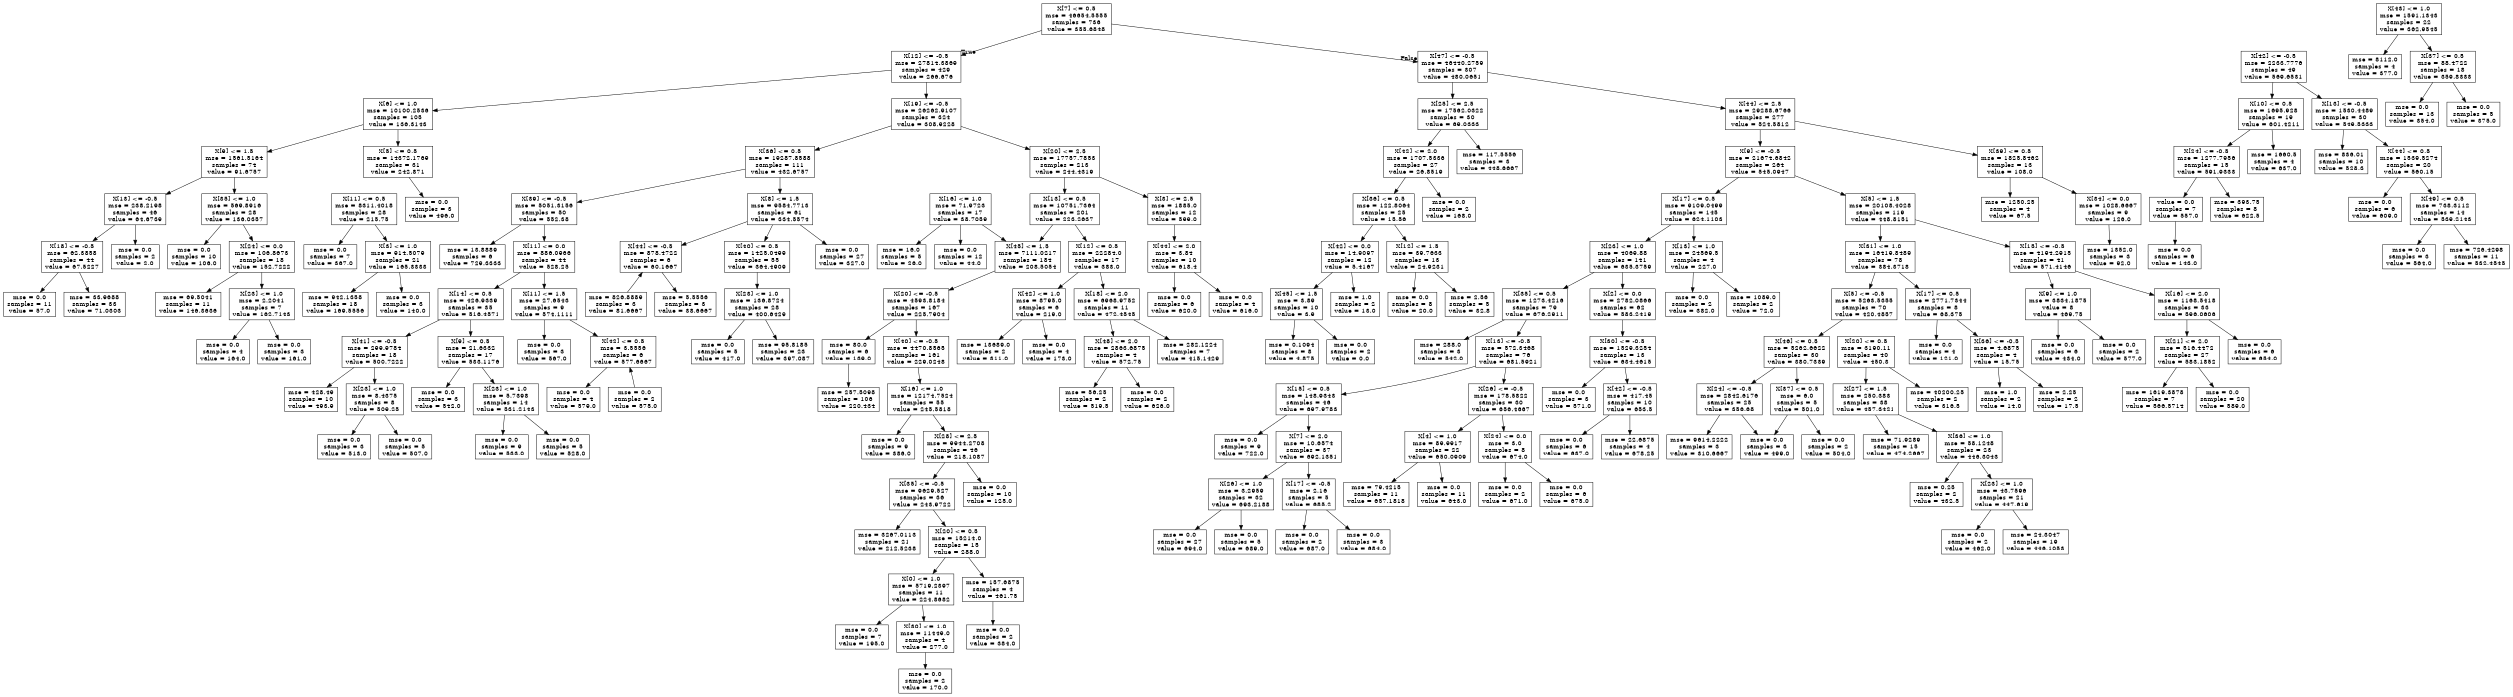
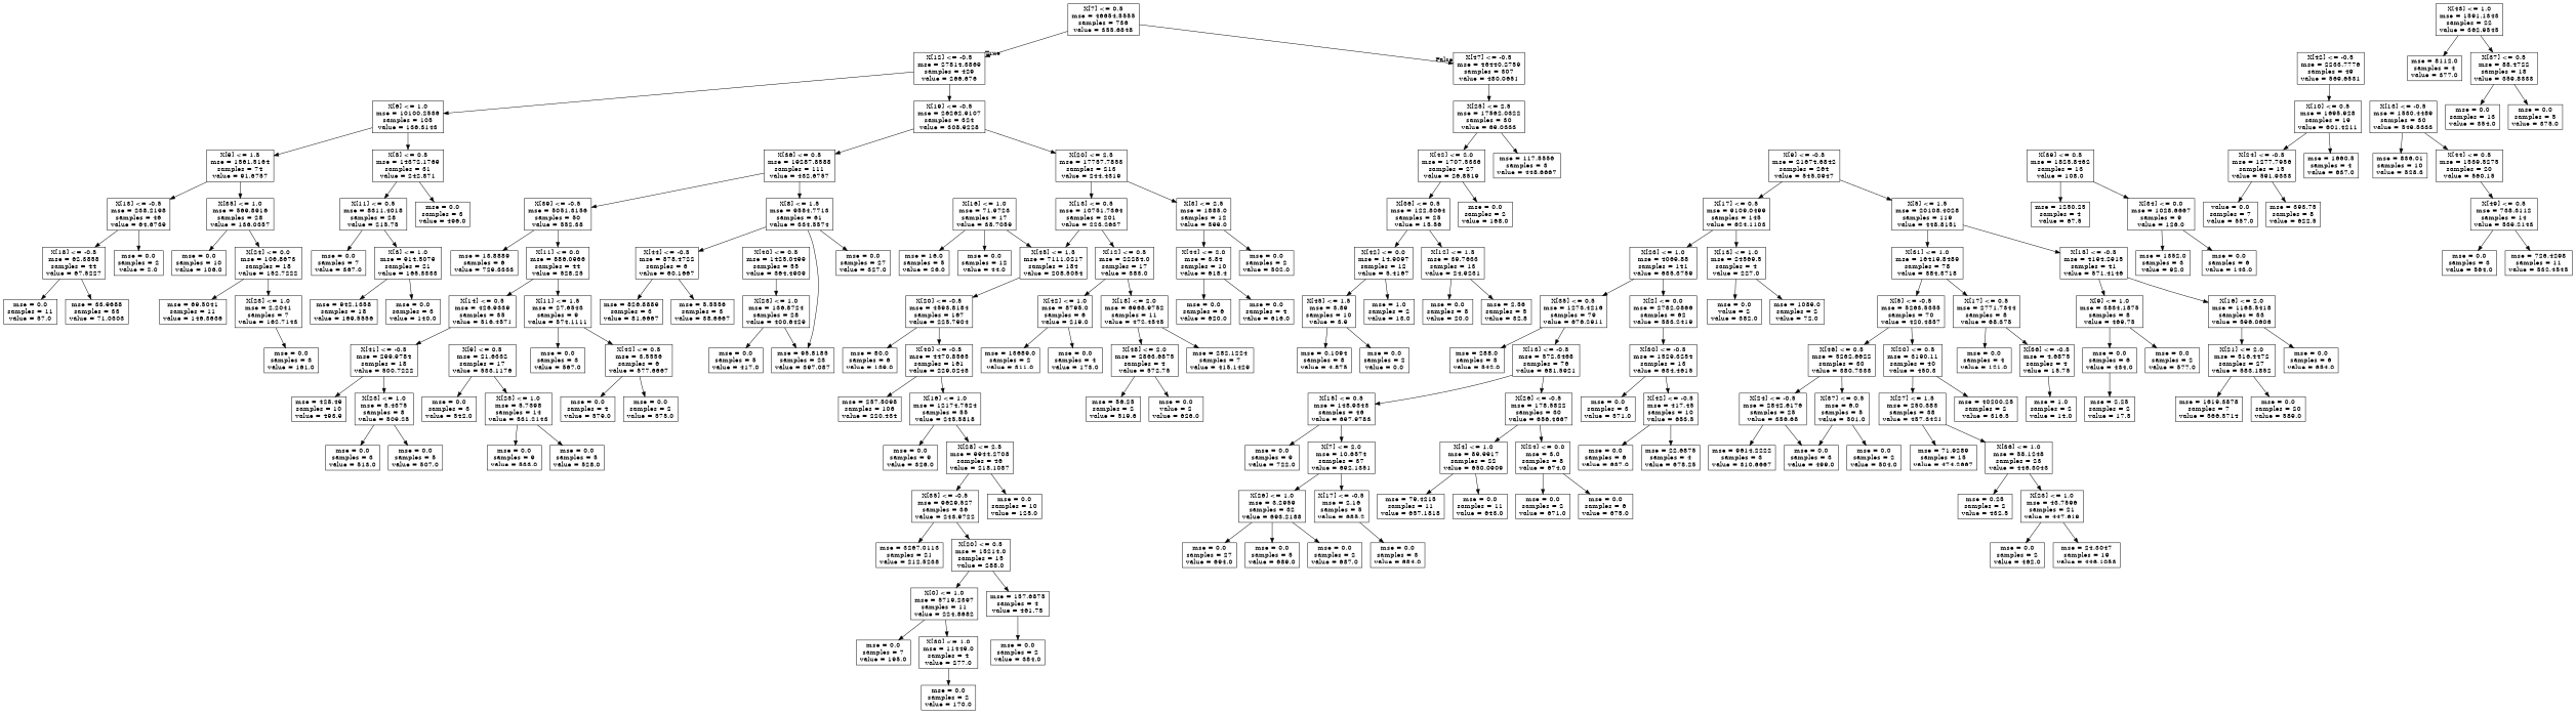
  digraph {
    node [shape=box]
    n1 [label="X[7] <= 0.5\nmse = 46654.5555\nsamples = 736\nvalue = 355.6848"]
    n2 [label="X[12] <= -0.5\nmse = 27814.3869\nsamples = 429\nvalue = 266.676"]
    n3 [label="X[47] <= -0.5\nmse = 46440.2759\nsamples = 307\nvalue = 480.0651"]
    n4 [label="X[6] <= 1.0\nmse = 10100.2536\nsamples = 105\nvalue = 136.3143"]
    n5 [label="X[19] <= -0.5\nmse = 26262.9107\nsamples = 324\nvalue = 308.9228"]
    n6 [label="X[25] <= 2.5\nmse = 17562.0322\nsamples = 30\nvalue = 69.0333"]
-   n7 [label="X[44] <= 2.5\nmse = 29288.6766\nsamples = 277\nvalue = 524.5812"]
    n8 [label="X[9] <= 1.5\nmse = 1561.5164\nsamples = 74\nvalue = 91.6757"]
    n9 [label="X[5] <= 0.5\nmse = 14372.1769\nsamples = 31\nvalue = 242.871"]
    n10 [label="X[36] <= 0.5\nmse = 19287.8588\nsamples = 111\nvalue = 432.6757"]
    n11 [label="X[20] <= 2.5\nmse = 17757.7853\nsamples = 213\nvalue = 244.4319"]
    n12 [label="X[13] <= -0.5\nmse = 238.2198\nsamples = 46\nvalue = 64.6739"]
    n13 [label="X[35] <= 1.0\nmse = 569.8916\nsamples = 28\nvalue = 136.0357"]
    n14 [label="X[11] <= 0.5\nmse = 8311.4018\nsamples = 28\nvalue = 215.75"]
    n15 [label="mse = 0.0\nsamples = 3\nvalue = 496.0"]
    n16 [label="X[18] <= -0.5\nmse = 62.3858\nsamples = 44\nvalue = 67.5227"]
    n17 [label="mse = 0.0\nsamples = 2\nvalue = 2.0"]
    n18 [label="mse = 0.0\nsamples = 10\nvalue = 106.0"]
    n19 [label="X[24] <= 0.0\nmse = 106.8673\nsamples = 18\nvalue = 152.7222"]
    n20 [label="mse = 0.0\nsamples = 11\nvalue = 57.0"]
    n21 [label="mse = 33.9688\nsamples = 33\nvalue = 71.0303"]
    n22 [label="mse = 69.5041\nsamples = 11\nvalue = 146.3636"]
    n23 [label="X[23] <= 1.0\nmse = 2.2041\nsamples = 7\nvalue = 162.7143"]
-   n24 [label="mse = 0.0\nsamples = 4\nvalue = 164.0"]
    n25 [label="mse = 0.0\nsamples = 3\nvalue = 161.0"]
    n26 [label="mse = 0.0\nsamples = 7\nvalue = 367.0"]
    n27 [label="X[3] <= 1.0\nmse = 914.5079\nsamples = 21\nvalue = 165.3333"]
    n28 [label="mse = 942.1358\nsamples = 18\nvalue = 169.5556"]
    n29 [label="mse = 0.0\nsamples = 3\nvalue = 140.0"]
    n30 [label="X[39] <= -0.5\nmse = 5051.3156\nsamples = 50\nvalue = 552.38"]
    n31 [label="X[8] <= 1.5\nmse = 9584.7713\nsamples = 61\nvalue = 334.5574"]
    n32 [label="X[13] <= 0.5\nmse = 10751.7364\nsamples = 201\nvalue = 223.2637"]
    n33 [label="X[3] <= 2.5\nmse = 1885.0\nsamples = 12\nvalue = 599.0"]
    n34 [label="mse = 13.8889\nsamples = 6\nvalue = 729.3333"]
    n35 [label="X[11] <= 0.0\nmse = 886.0966\nsamples = 44\nvalue = 528.25"]
    n36 [label="X[44] <= -0.5\nmse = 878.4722\nsamples = 6\nvalue = 60.1667"]
    n37 [label="X[40] <= 0.5\nmse = 1425.0499\nsamples = 55\nvalue = 364.4909"]
    n38 [label="mse = 0.0\nsamples = 27\nvalue = 327.0"]
    n39 [label="X[14] <= 0.5\nmse = 426.9339\nsamples = 35\nvalue = 516.4571"]
    n40 [label="X[11] <= 1.5\nmse = 27.6543\nsamples = 9\nvalue = 574.1111"]
    n41 [label="X[41] <= -0.5\nmse = 299.9784\nsamples = 18\nvalue = 500.7222"]
    n42 [label="X[9] <= 0.5\nmse = 21.6332\nsamples = 17\nvalue = 533.1176"]
    n43 [label="mse = 0.0\nsamples = 3\nvalue = 567.0"]
    n44 [label="X[42] <= 0.5\nmse = 3.5556\nsamples = 6\nvalue = 577.6667"]
    n45 [label="mse = 428.49\nsamples = 10\nvalue = 493.9"]
    n46 [label="X[23] <= 1.0\nmse = 8.4375\nsamples = 8\nvalue = 509.25"]
    n47 [label="mse = 0.0\nsamples = 3\nvalue = 542.0"]
    n48 [label="X[23] <= 1.0\nmse = 5.7398\nsamples = 14\nvalue = 531.2143"]
    n49 [label="mse = 0.0\nsamples = 3\nvalue = 513.0"]
    n50 [label="mse = 0.0\nsamples = 5\nvalue = 507.0"]
    n51 [label="mse = 0.0\nsamples = 9\nvalue = 533.0"]
    n52 [label="mse = 0.0\nsamples = 5\nvalue = 528.0"]
    n53 [label="mse = 0.0\nsamples = 4\nvalue = 579.0"]
    n54 [label="mse = 0.0\nsamples = 2\nvalue = 575.0"]
    n55 [label="mse = 826.8889\nsamples = 3\nvalue = 81.6667"]
    n56 [label="mse = 5.5556\nsamples = 3\nvalue = 38.6667"]
    n57 [label="X[23] <= 1.0\nmse = 136.8724\nsamples = 28\nvalue = 400.6429"]
    n58 [label="mse = 0.0\nsamples = 5\nvalue = 417.0"]
    n59 [label="mse = 95.8185\nsamples = 23\nvalue = 397.087"]
    n60 [label="X[45] <= 1.5\nmse = 7111.0217\nsamples = 184\nvalue = 208.5054"]
    n61 [label="X[12] <= 0.5\nmse = 22284.0\nsamples = 17\nvalue = 383.0"]
    n62 [label="X[44] <= 2.0\nmse = 3.84\nsamples = 10\nvalue = 618.4"]
+   n63 [label="mse = 0.0\nsamples = 2\nvalue = 502.0"]
    n64 [label="X[20] <= -0.5\nmse = 4593.8184\nsamples = 167\nvalue = 225.7904"]
    n65 [label="X[42] <= 1.0\nmse = 8795.0\nsamples = 6\nvalue = 219.0"]
    n66 [label="X[18] <= 2.0\nmse = 6968.9752\nsamples = 11\nvalue = 472.4545"]
    n67 [label="mse = 80.0\nsamples = 6\nvalue = 139.0"]
    n68 [label="X[40] <= -0.5\nmse = 4470.8565\nsamples = 161\nvalue = 229.0248"]
    n69 [label="X[16] <= 1.0\nmse = 71.9723\nsamples = 17\nvalue = 38.7059"]
    n70 [label="mse = 16.0\nsamples = 5\nvalue = 26.0"]
    n71 [label="mse = 0.0\nsamples = 12\nvalue = 44.0"]
    n72 [label="mse = 257.5098\nsamples = 106\nvalue = 220.434"]
    n73 [label="X[16] <= 1.0\nmse = 12174.7524\nsamples = 55\nvalue = 245.5818"]
-   n74 [label="mse = 0.0\nsamples = 9\nvalue = 386.0"]
+   n74 [label="mse = 0.0\nsamples = 9\nvalue = 326.0"]
    n75 [label="X[28] <= 2.5\nmse = 9944.2708\nsamples = 46\nvalue = 218.1087"]
    n76 [label="X[35] <= -0.5\nmse = 9629.527\nsamples = 36\nvalue = 243.9722"]
    n77 [label="mse = 0.0\nsamples = 10\nvalue = 125.0"]
    n78 [label="mse = 3267.0113\nsamples = 21\nvalue = 212.5238"]
    n79 [label="X[20] <= 0.5\nmse = 15214.0\nsamples = 15\nvalue = 288.0"]
    n80 [label="X[0] <= 1.0\nmse = 5719.2397\nsamples = 11\nvalue = 224.8682"]
    n81 [label="mse = 157.6875\nsamples = 4\nvalue = 461.75"]
    n82 [label="mse = 0.0\nsamples = 7\nvalue = 195.0"]
    n83 [label="X[30] <= 1.0\nmse = 11449.0\nsamples = 4\nvalue = 277.0"]
    n84 [label="mse = 0.0\nsamples = 2\nvalue = 384.0"]
    n85 [label="mse = 0.0\nsamples = 2\nvalue = 170.0"]
    n86 [label="mse = 13689.0\nsamples = 2\nvalue = 311.0"]
    n87 [label="mse = 0.0\nsamples = 4\nvalue = 173.0"]
    n88 [label="X[48] <= 2.0\nmse = 2863.6875\nsamples = 4\nvalue = 572.75"]
    n89 [label="mse = 282.1224\nsamples = 7\nvalue = 415.1429"]
-   n90 [label="mse = 56.25\nsamples = 2\nvalue = 519.5"]
-   n91 [label="mse = 0.0\nsamples = 2\nvalue = 626.0"]
+   n90 [label="mse = 56.25\nsamples = 2\nvalue = 519.6"]
+   n91 [label="mse = 0.0\nvalue = 2\nvalue = 626.0"]
    n92 [label="mse = 0.0\nsamples = 6\nvalue = 620.0"]
    n93 [label="mse = 0.0\nsamples = 4\nvalue = 616.0"]
    n94 [label="X[42] <= 2.0\nmse = 1707.5336\nsamples = 27\nvalue = 26.8519"]
    n95 [label="mse = 117.5556\nsamples = 3\nvalue = 448.6667"]
    n96 [label="X[9] <= -0.5\nmse = 21674.6842\nsamples = 264\nvalue = 545.0947"]
    n97 [label="X[39] <= 0.5\nmse = 1825.8462\nsamples = 13\nvalue = 108.0"]
    n98 [label="X[36] <= 0.5\nmse = 122.8064\nsamples = 25\nvalue = 15.56"]
    n99 [label="mse = 0.0\nsamples = 2\nvalue = 168.0"]
    n100 [label="X[42] <= 0.0\nmse = 14.9097\nsamples = 12\nvalue = 5.4167"]
    n101 [label="X[12] <= 1.5\nmse = 39.7633\nsamples = 13\nvalue = 24.9231"]
    n102 [label="X[45] <= 1.5\nmse = 3.89\nsamples = 10\nvalue = 3.9"]
    n103 [label="mse = 1.0\nsamples = 2\nvalue = 13.0"]
    n104 [label="mse = 0.0\nsamples = 8\nvalue = 20.0"]
    n105 [label="mse = 2.56\nsamples = 5\nvalue = 32.8"]
    n106 [label="mse = 0.1094\nsamples = 8\nvalue = 4.875"]
    n107 [label="mse = 0.0\nsamples = 2\nvalue = 0.0"]
    n108 [label="X[17] <= 0.5\nmse = 9109.0499\nsamples = 145\nvalue = 624.1103"]
    n109 [label="X[5] <= 1.5\nmse = 20108.4028\nsamples = 119\nvalue = 448.8151"]
    n110 [label="mse = 1250.25\nsamples = 4\nvalue = 67.5"]
    n111 [label="X[34] <= 0.0\nmse = 1028.6667\nsamples = 9\nvalue = 126.0"]
    n112 [label="X[23] <= 1.0\nmse = 4069.88\nsamples = 141\nvalue = 635.3759"]
    n113 [label="X[13] <= 1.0\nmse = 24569.5\nsamples = 4\nvalue = 227.0"]
    n114 [label="X[31] <= 1.0\nmse = 16419.8489\nsamples = 78\nvalue = 384.3718"]
    n115 [label="X[15] <= -0.5\nmse = 4194.2915\nsamples = 41\nvalue = 571.4146"]
    n116 [label="X[35] <= 0.5\nmse = 1273.4216\nsamples = 79\nvalue = 676.2911"]
    n117 [label="X[2] <= 0.0\nmse = 2782.0866\nsamples = 62\nvalue = 583.2419"]
-   n118 [label="mse = 0.0\nsamples = 2\nvalue = 382.0"]
+   n118 [label="mse = 0.0\nvalue = 2\nvalue = 382.0"]
    n119 [label="mse = 1089.0\nsamples = 2\nvalue = 72.0"]
    n120 [label="mse = 288.0\nsamples = 3\nvalue = 542.0"]
    n121 [label="X[13] <= -0.5\nmse = 572.3468\nsamples = 76\nvalue = 681.5921"]
    n122 [label="X[30] <= -0.5\nmse = 1529.3254\nsamples = 13\nvalue = 634.4615"]
    n123 [label="X[15] <= 0.5\nmse = 148.9343\nsamples = 46\nvalue = 697.9783"]
    n124 [label="X[26] <= -0.5\nmse = 178.5822\nsamples = 30\nvalue = 656.4667"]
    n125 [label="mse = 0.0\nsamples = 9\nvalue = 722.0"]
    n126 [label="X[7] <= 2.0\nmse = 10.6574\nsamples = 37\nvalue = 692.1351"]
    n127 [label="X[4] <= 1.0\nmse = 89.9917\nsamples = 22\nvalue = 650.0909"]
    n128 [label="X[24] <= 0.0\nmse = 3.0\nsamples = 8\nvalue = 674.0"]
    n129 [label="X[26] <= 1.0\nmse = 3.2959\nsamples = 32\nvalue = 693.2188"]
    n130 [label="X[17] <= -0.5\nmse = 2.16\nsamples = 5\nvalue = 685.2"]
    n131 [label="mse = 0.0\nsamples = 27\nvalue = 694.0"]
    n132 [label="mse = 0.0\nsamples = 5\nvalue = 689.0"]
    n133 [label="mse = 0.0\nsamples = 3\nvalue = 684.0"]
    n134 [label="mse = 0.0\nsamples = 2\nvalue = 687.0"]
    n135 [label="mse = 79.4215\nsamples = 11\nvalue = 657.1818"]
    n136 [label="mse = 0.0\nsamples = 11\nvalue = 643.0"]
    n137 [label="mse = 0.0\nsamples = 2\nvalue = 671.0"]
    n138 [label="mse = 0.0\nsamples = 6\nvalue = 675.0"]
    n139 [label="X[42] <= -0.5\nmse = 2233.7776\nsamples = 49\nvalue = 569.6531"]
    n140 [label="X[10] <= 0.5\nmse = 1695.928\nsamples = 19\nvalue = 601.4211"]
    n141 [label="X[13] <= -0.5\nmse = 1530.4489\nsamples = 30\nvalue = 549.5333"]
    n142 [label="mse = 0.0\nsamples = 3\nvalue = 571.0"]
    n143 [label="X[42] <= -0.5\nmse = 417.45\nsamples = 10\nvalue = 653.5"]
    n144 [label="mse = 1660.5\nsamples = 4\nvalue = 637.0"]
    n145 [label="X[24] <= -0.5\nmse = 1277.7956\nsamples = 15\nvalue = 591.9333"]
    n146 [label="mse = 836.01\nsamples = 10\nvalue = 528.3"]
-   n147 [label="X[44] <= 0.5\nmse = 1539.5274\nsamples = 20\nvalue = 560.15"]
+   n147 [label="X[44] <= 0.5\nmse = 1539.5275\nsamples = 20\nvalue = 560.15"]
    n148 [label="value = 0.0\nsamples = 7\nvalue = 557.0"]
    n149 [label="mse = 393.75\nsamples = 8\nvalue = 622.5"]
-   n150 [label="mse = 0.0\nsamples = 6\nvalue = 609.0"]
    n151 [label="X[49] <= 0.5\nmse = 738.3112\nsamples = 14\nvalue = 539.2143"]
    n152 [label="mse = 0.0\nsamples = 3\nvalue = 564.0"]
    n153 [label="mse = 726.4298\nsamples = 11\nvalue = 532.4545"]
    n154 [label="mse = 0.0\nsamples = 6\nvalue = 637.0"]
    n155 [label="mse = 22.6875\nsamples = 4\nvalue = 678.25"]
    n156 [label="X[5] <= -0.5\nmse = 5263.5355\nsamples = 70\nvalue = 420.4857"]
    n157 [label="X[17] <= 0.5\nmse = 2771.7344\nsamples = 8\nvalue = 68.375"]
-   n158 [label="X[9] <= 1.0\nmse = 3834.1875\nvalue = 8\nvalue = 469.75"]
+   n158 [label="X[9] <= 1.0\nmse = 3834.1875\nsamples = 8\nvalue = 469.75"]
    n159 [label="X[16] <= 2.0\nmse = 1168.5418\nsamples = 33\nvalue = 596.0606"]
-   n160 [label="X[46] <= 0.5\nmse = 5262.6622\nsamples = 30\nvalue = 380.7339"]
+   n160 [label="X[46] <= 0.5\nmse = 5262.6622\nsamples = 30\nvalue = 380.7333"]
    n161 [label="X[20] <= 0.5\nmse = 3190.11\nsamples = 40\nvalue = 450.3"]
    n162 [label="mse = 0.0\nsamples = 4\nvalue = 121.0"]
    n163 [label="X[36] <= -0.5\nmse = 4.6875\nsamples = 4\nvalue = 15.75"]
    n164 [label="X[24] <= -0.5\nmse = 2842.6176\nsamples = 25\nvalue = 356.68"]
    n165 [label="X[37] <= 0.5\nmse = 6.0\nsamples = 5\nvalue = 501.0"]
    n166 [label="X[27] <= 1.5\nmse = 250.383\nsamples = 38\nvalue = 457.3421"]
    n167 [label="mse = 40200.25\nsamples = 2\nvalue = 316.5"]
    n168 [label="mse = 9614.2222\nsamples = 3\nvalue = 310.6667"]
    n169 [label="mse = 0.0\nsamples = 3\nvalue = 499.0"]
    n170 [label="mse = 0.0\nsamples = 2\nvalue = 504.0"]
    n171 [label="X[43] <= 1.0\nmse = 1591.1343\nsamples = 22\nvalue = 362.9545"]
    n172 [label="mse = 8112.0\nsamples = 4\nvalue = 377.0"]
    n173 [label="X[37] <= 0.5\nmse = 88.4722\nsamples = 18\nvalue = 359.8333"]
    n174 [label="mse = 0.0\nsamples = 13\nvalue = 354.0"]
    n175 [label="mse = 0.0\nsamples = 5\nvalue = 375.0"]
    n176 [label="mse = 71.9289\nsamples = 15\nvalue = 474.2667"]
    n177 [label="X[36] <= 1.0\nmse = 58.1248\nsamples = 23\nvalue = 446.3043"]
    n178 [label="mse = 0.25\nsamples = 2\nvalue = 432.5"]
    n179 [label="X[23] <= 1.0\nmse = 43.7596\nsamples = 21\nvalue = 447.619"]
    n180 [label="mse = 0.0\nsamples = 2\nvalue = 462.0"]
    n181 [label="mse = 24.3047\nsamples = 19\nvalue = 446.1053"]
    n182 [label="mse = 2.25\nsamples = 2\nvalue = 17.5"]
    n183 [label="mse = 1.0\nsamples = 2\nvalue = 14.0"]
    n184 [label="mse = 0.0\nsamples = 6\nvalue = 434.0"]
    n185 [label="mse = 0.0\nsamples = 2\nvalue = 577.0"]
    n186 [label="X[21] <= 2.0\nmse = 516.4472\nsamples = 27\nvalue = 583.1852"]
    n187 [label="mse = 0.0\nsamples = 6\nvalue = 654.0"]
    n188 [label="mse = 1619.3878\nsamples = 7\nvalue = 566.5714"]
    n189 [label="mse = 0.0\nsamples = 20\nvalue = 589.0"]
    n190 [label="mse = 1352.0\nsamples = 3\nvalue = 92.0"]
    n191 [label="mse = 0.0\nsamples = 6\nvalue = 143.0"]
    n1 -> n2 [headlabel=True labelangle=45 labeldistance=2.5]
    n1 -> n3 [headlabel=False labelangle=-45 labeldistance=2.5]
    n2 -> n4
    n2 -> n5
    n3 -> n6
-   n3 -> n7
    n4 -> n8
    n4 -> n9
    n5 -> n10
    n5 -> n11
    n6 -> n94
    n6 -> n95
-   n7 -> n96
-   n7 -> n97
    n8 -> n12
    n8 -> n13
+   n9 -> n14
    n9 -> n15
    n10 -> n30
    n10 -> n31
    n11 -> n32
    n11 -> n33
    n12 -> n16
    n12 -> n17
    n13 -> n18
    n13 -> n19
    n14 -> n26
    n14 -> n27
    n16 -> n20
    n16 -> n21
    n19 -> n22
    n19 -> n23
-   n23 -> n24
    n23 -> n25
    n27 -> n28
    n27 -> n29
    n30 -> n34
    n30 -> n35
    n31 -> n36
-   n31 -> n37
+   n31 -> n59
    n31 -> n38
    n32 -> n60
    n32 -> n61
    n33 -> n62
+   n33 -> n63
    n35 -> n39
    n35 -> n40
-   n55 -> n36
+   n36 -> n55
    n36 -> n56
    n37 -> n57
    n39 -> n41
-   n39 -> n42
    n40 -> n43
    n40 -> n44
    n41 -> n45
    n41 -> n46
    n42 -> n47
    n42 -> n48
    n44 -> n53
-   n54 -> n44
+   n44 -> n54
    n46 -> n49
    n46 -> n50
    n48 -> n51
    n48 -> n52
    n57 -> n58
    n57 -> n59
    n60 -> n64
    n61 -> n65
    n61 -> n66
    n62 -> n92
    n62 -> n93
    n64 -> n67
    n64 -> n68
    n65 -> n86
    n65 -> n87
    n66 -> n88
    n66 -> n89
-   n67 -> n72
+   n68 -> n72
    n68 -> n73
    n69 -> n60
    n69 -> n70
    n69 -> n71
    n73 -> n74
    n73 -> n75
    n75 -> n76
    n75 -> n77
    n76 -> n78
    n76 -> n79
    n79 -> n80
    n79 -> n81
    n80 -> n82
    n80 -> n83
    n81 -> n84
    n83 -> n85
    n88 -> n90
    n88 -> n91
    n94 -> n98
    n94 -> n99
    n96 -> n108
    n96 -> n109
    n97 -> n110
    n97 -> n111
    n98 -> n100
    n98 -> n101
    n100 -> n102
    n100 -> n103
    n101 -> n104
    n101 -> n105
    n102 -> n106
    n102 -> n107
    n108 -> n112
    n108 -> n113
    n109 -> n114
    n109 -> n115
    n111 -> n190
-   n148 -> n191
+   n111 -> n191
    n112 -> n116
    n112 -> n117
    n113 -> n118
    n113 -> n119
    n114 -> n156
    n114 -> n157
    n115 -> n158
    n115 -> n159
    n116 -> n120
    n116 -> n121
    n117 -> n122
    n121 -> n123
    n121 -> n124
    n122 -> n142
    n122 -> n143
    n123 -> n125
    n123 -> n126
    n124 -> n127
    n124 -> n128
    n126 -> n129
    n126 -> n130
    n127 -> n135
    n127 -> n136
    n128 -> n137
    n128 -> n138
    n129 -> n131
    n129 -> n132
    n130 -> n133
-   n130 -> n134
+   n129 -> n134
    n139 -> n140
-   n139 -> n141
    n140 -> n144
    n140 -> n145
    n141 -> n146
    n141 -> n147
    n143 -> n154
    n143 -> n155
    n145 -> n148
    n145 -> n149
-   n147 -> n150
    n147 -> n151
    n151 -> n152
    n151 -> n153
    n156 -> n160
+   n156 -> n161
    n157 -> n162
    n157 -> n163
    n158 -> n184
    n158 -> n185
    n159 -> n186
    n159 -> n187
    n160 -> n164
    n160 -> n165
    n161 -> n166
    n161 -> n167
-   n163 -> n182
+   n184 -> n182
    n163 -> n183
    n164 -> n168
    n164 -> n169
    n165 -> n169
    n165 -> n170
    n166 -> n176
    n166 -> n177
    n171 -> n172
    n171 -> n173
    n173 -> n174
    n173 -> n175
    n177 -> n178
    n177 -> n179
    n179 -> n180
    n179 -> n181
    n186 -> n188
    n186 -> n189
  }
